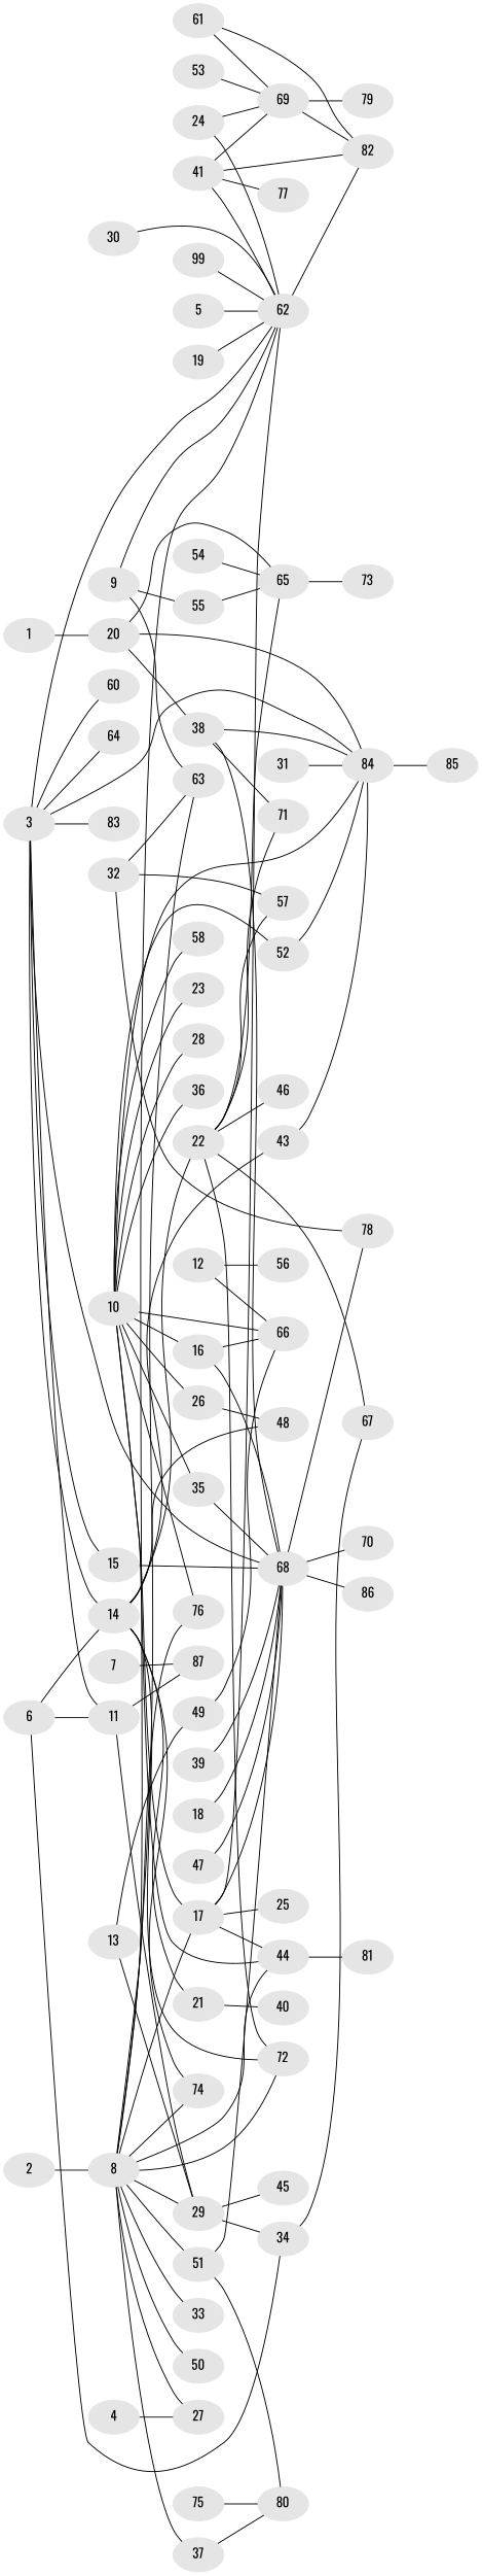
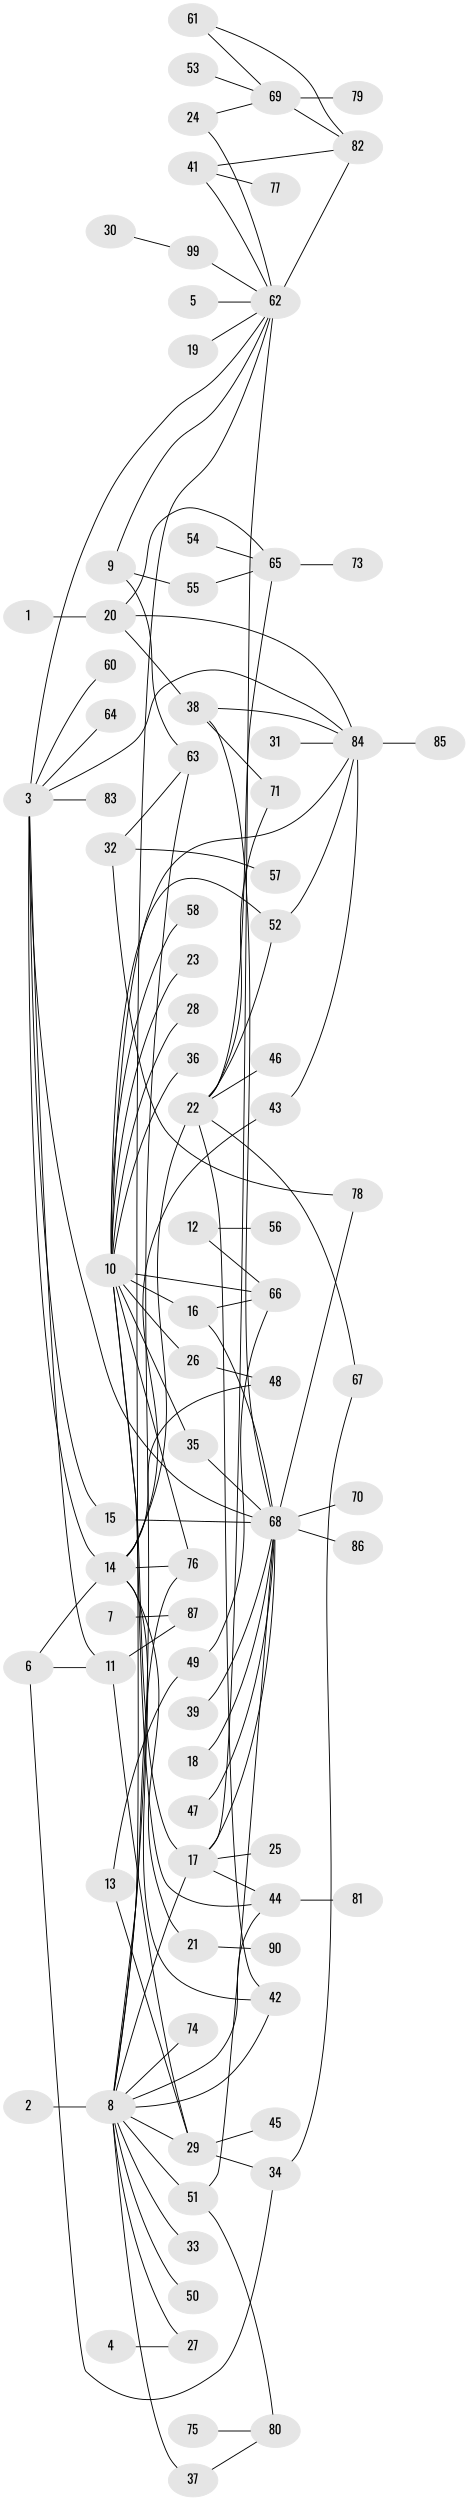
  graph {
    fontname=Oswald
    rankdir=LR
    node [color=gray90 fontname=Oswald style=filled]
    edge [fontname=Oswald weight=1.0]
    1
    20
    14
-   72
+   72 [label=42]
    76
    21
    22
    43
    48
    84
    38
    65
    2
    8
    62
    17
    27
    29
    33
    37
    44
    50
    51
    63
    74
    3
    11
    15
    60
    64
    68
    83
    87
    82
    78
    70
    86
    85
    4
    5
    6
    34
    67
    7
    25
    45
    80
    81
    9
    55
    10
    16
    23
    26
    28
    35
    36
    52
    58
    66
    12
    56
    13
    49
-   40
+   40 [label=90]
    46
    71
    18
    19
    73
    24
    69
    79
    30
    31
    32
    57
    39
    41
    77
    47
    53
    54
    n84 [label=99]
    61
    75
    1 -- 20
    20 -- 84
    20 -- 38
    20 -- 65
    14 -- 72
-   14 -- 74
+   14 -- 76
    14 -- 21
    14 -- 22
    14 -- 43
    14 -- 48
    21 -- 40
    22 -- 72
    22 -- 65
    22 -- 67
-   22 -- 57
+   22 -- 52
    22 -- 46
    22 -- 71
    43 -- 84
    84 -- 85
    38 -- 84
    38 -- 68
    38 -- 71
    65 -- 73
    2 -- 8
    8 -- 72
    8 -- 76
    8 -- 62
    8 -- 17
    8 -- 27
    8 -- 29
    8 -- 33
    8 -- 37
    8 -- 44
    8 -- 50
    8 -- 51
    8 -- 63
    8 -- 74
    62 -- 82
    17 -- 62
    17 -- 44
    17 -- 68
    17 -- 25
    29 -- 34
    29 -- 45
    37 -- 80
    44 -- 81
    51 -- 68
    51 -- 80
    3 -- 14
    3 -- 84
    3 -- 62
    3 -- 11
    3 -- 15
    3 -- 60
    3 -- 64
    3 -- 68
    3 -- 83
    11 -- 29
    11 -- 87
    15 -- 68
    68 -- 78
    68 -- 70
    68 -- 86
    4 -- 27
    5 -- 62
    6 -- 14
    6 -- 11
    6 -- 34
    34 -- 67
    7 -- 87
    9 -- 62
    9 -- 63
    9 -- 55
    55 -- 65
    10 -- 76
    10 -- 84
    10 -- 17
    10 -- 44
    10 -- 16
    10 -- 23
    10 -- 26
    10 -- 28
    10 -- 35
    10 -- 36
    10 -- 52
    10 -- 58
    10 -- 66
    16 -- 68
    16 -- 66
    26 -- 48
    35 -- 68
    52 -- 84
    12 -- 66
    12 -- 56
    13 -- 29
    13 -- 49
    49 -- 66
    18 -- 68
    19 -- 62
    24 -- 62
    24 -- 69
    69 -- 82
    69 -- 79
-   30 -- 62
+   30 -- n84
    31 -- 84
    32 -- 63
    32 -- 78
    32 -- 57
    39 -- 68
    41 -- 62
    41 -- 82
-   41 -- 69
    41 -- 77
    47 -- 68
    53 -- 69
    54 -- 65
    n84 -- 62
    61 -- 82
    61 -- 69
    75 -- 80
  }
